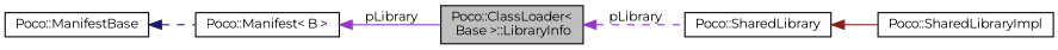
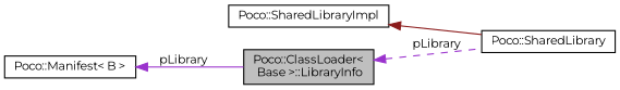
  digraph {
    fontname=Montserrat
    rankdir=LR
    node [color=black fillcolor=white fontname=Montserrat fontsize=10 shape=record style=filled]
    edge [color=darkorchid3 dir=back fontname=Montserrat fontsize=10 labelfontname=Helvetica labelfontsize=10 style=dashed]
    n1 [fillcolor=grey75 fontcolor=black height=0.2 label="Poco::ClassLoader\<\l Base \>::LibraryInfo" width=0.4]
    n2 [height=0.2 label="Poco::SharedLibrary" width=0.4]
    n3 [height=0.2 label="Poco::Manifest\< B \>" width=0.4]
-   n4 [height=0.2 label="Poco::ManifestBase" width=0.4]
    n5 [height=0.2 label="Poco::SharedLibraryImpl" width=0.4]
    n1 -> n2 [label=" pLibrary"]
    n3 -> n1 [label=" pLibrary" style=solid]
-   n4 -> n3 [color=midnightblue]
-   n2 -> n5 [color=firebrick4 style=solid]
+   n5 -> n2 [color=firebrick4 style=solid]
  }
